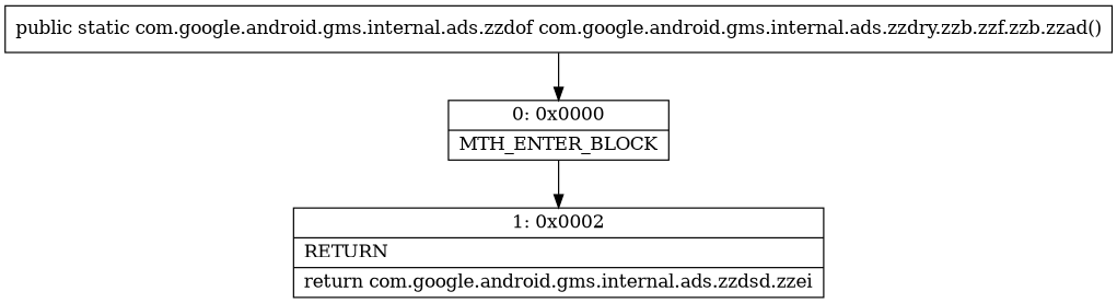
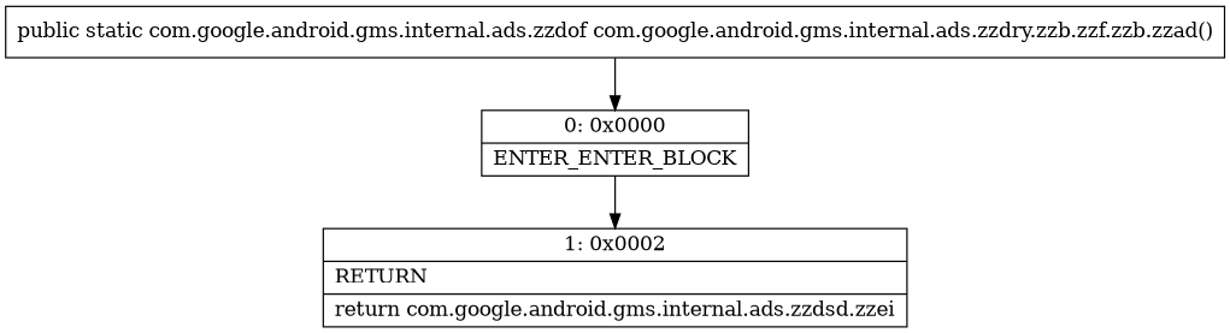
  digraph {
    node [shape=record]
-   n1 [label="{0\:\ 0x0000|MTH_ENTER_BLOCK\l}"]
+   n1 [label="{0\:\ 0x0000|ENTER_ENTER_BLOCK\l}"]
    n2 [label="{1\:\ 0x0002|RETURN\l|return com.google.android.gms.internal.ads.zzdsd.zzei\l}"]
    n3 [label="{public static com.google.android.gms.internal.ads.zzdof com.google.android.gms.internal.ads.zzdry.zzb.zzf.zzb.zzad() }"]
    n1 -> n2
    n3 -> n1
  }
